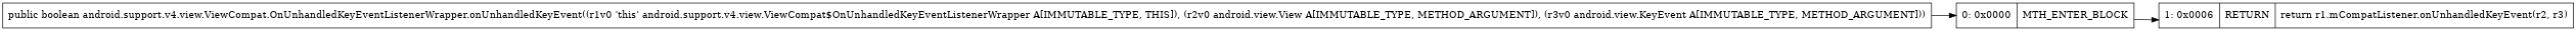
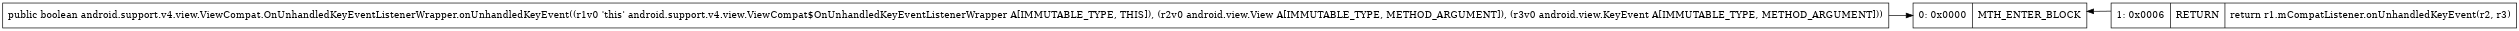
  digraph {
    rankdir=LR
    node [shape=record]
    n1 [label="{0\:\ 0x0000|MTH_ENTER_BLOCK\l}"]
    n2 [label="{1\:\ 0x0006|RETURN\l|return r1.mCompatListener.onUnhandledKeyEvent(r2, r3)\l}"]
    n3 [label="{public boolean android.support.v4.view.ViewCompat.OnUnhandledKeyEventListenerWrapper.onUnhandledKeyEvent((r1v0 'this' android.support.v4.view.ViewCompat$OnUnhandledKeyEventListenerWrapper A[IMMUTABLE_TYPE, THIS]), (r2v0 android.view.View A[IMMUTABLE_TYPE, METHOD_ARGUMENT]), (r3v0 android.view.KeyEvent A[IMMUTABLE_TYPE, METHOD_ARGUMENT])) }"]
-   n1 -> n2
+   n2 -> n1
    n3 -> n1
  }
